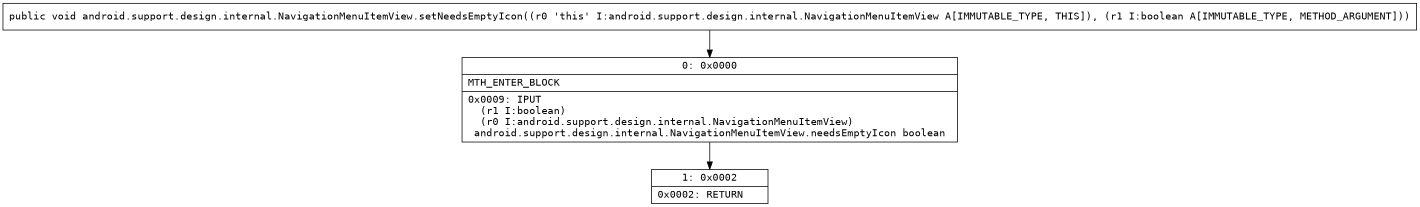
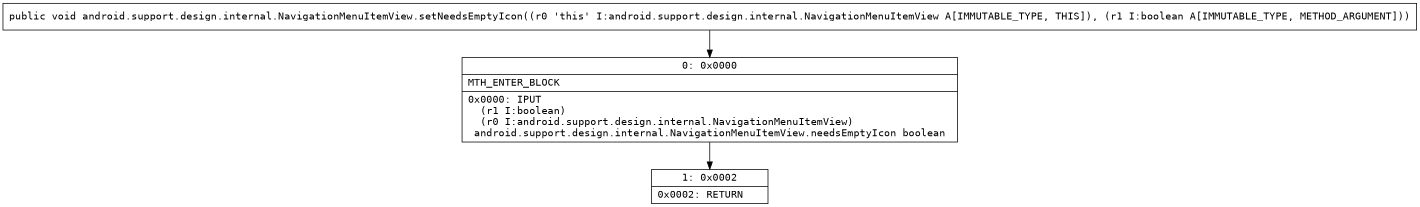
  digraph {
    fontname="DejaVu Sans Mono"
    node [shape=record fontname="DejaVu Sans Mono"]
    edge [fontname="DejaVu Sans Mono"]
-   n1 [label="{0\:\ 0x0000|MTH_ENTER_BLOCK\l|0x0009: IPUT  \l  (r1 I:boolean)\l  (r0 I:android.support.design.internal.NavigationMenuItemView)\l android.support.design.internal.NavigationMenuItemView.needsEmptyIcon boolean \l}"]
+   n1 [label="{0\:\ 0x0000|MTH_ENTER_BLOCK\l|0x0000: IPUT  \l  (r1 I:boolean)\l  (r0 I:android.support.design.internal.NavigationMenuItemView)\l android.support.design.internal.NavigationMenuItemView.needsEmptyIcon boolean \l}"]
    n2 [label="{1\:\ 0x0002|0x0002: RETURN   \l}"]
    n3 [label="{public void android.support.design.internal.NavigationMenuItemView.setNeedsEmptyIcon((r0 'this' I:android.support.design.internal.NavigationMenuItemView A[IMMUTABLE_TYPE, THIS]), (r1 I:boolean A[IMMUTABLE_TYPE, METHOD_ARGUMENT])) }"]
    n1 -> n2
    n3 -> n1
  }
